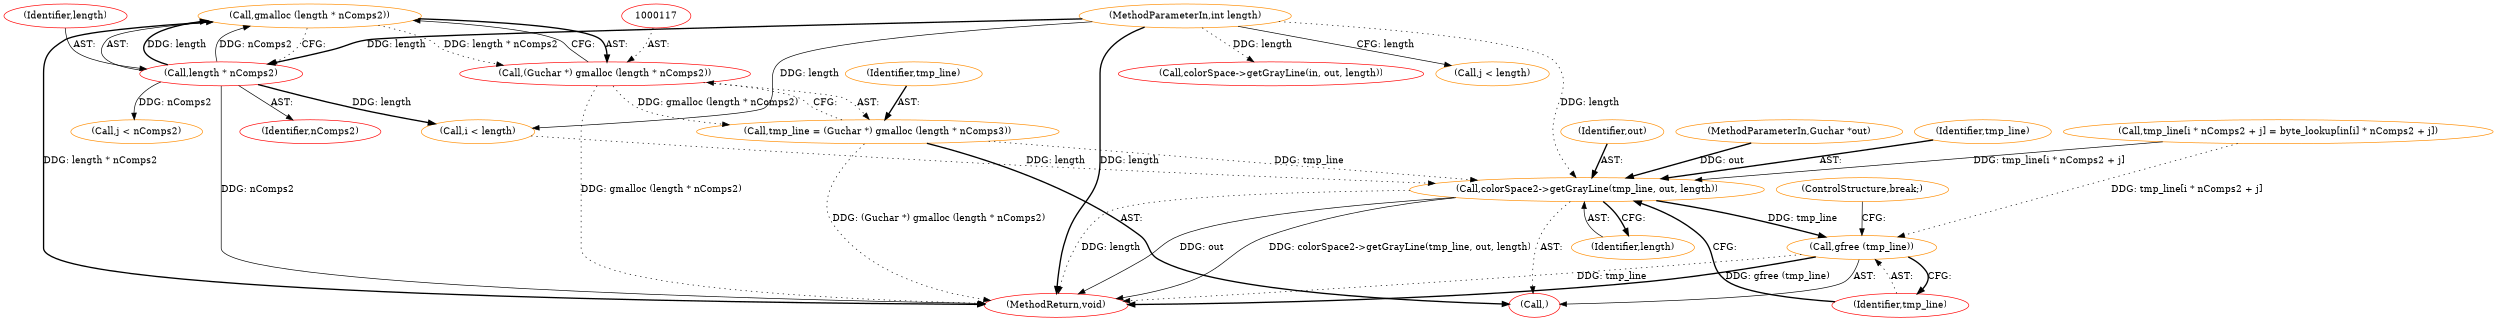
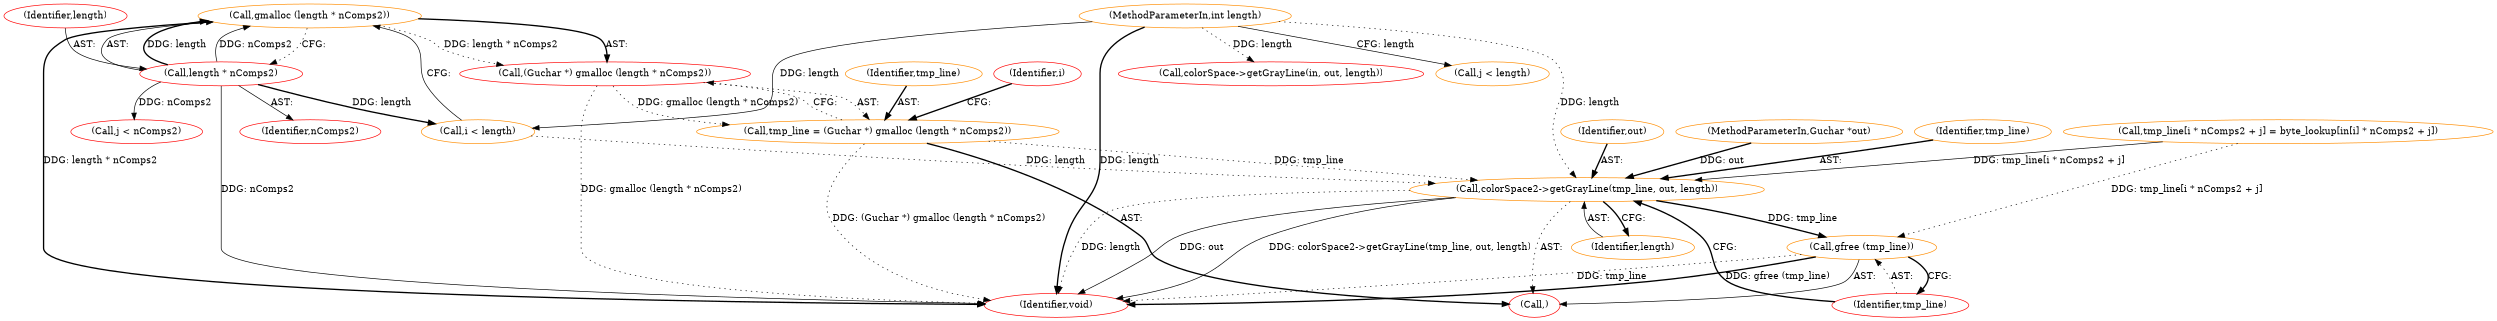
  digraph {
    node [color=darkorange]
    edge [style=dotted]
    n1 [label="(Call,gmalloc (length * nComps2))"]
    n2 [color=red label="(Call,length * nComps2)"]
    n3 [color=red label="(Call,(Guchar *) gmalloc (length * nComps2))"]
-   n4 [color=red label="(MethodReturn,void)"]
-   n5 [label="(Call,j < nComps2)"]
+   n4 [color=red label="(Identifier,void)"]
+   n5 [color=red label="(Call,j < nComps2)"]
    n6 [color=red label="(Identifier,nComps2)"]
    n7 [label="(Call,i < length)"]
-   n8 [label="(Call,tmp_line = (Guchar *) gmalloc (length * nComps3))"]
+   n8 [label="(Call,tmp_line = (Guchar *) gmalloc (length * nComps2))"]
    n9 [label="(Call,colorSpace2->getGrayLine(tmp_line, out, length))"]
    n10 [label="(MethodParameterIn,int length)"]
    n11 [label="(Call,j < length)"]
    n12 [color=red label="(Call,colorSpace->getGrayLine(in, out, length))"]
    n13 [color=red label="(Call,)"]
    n14 [label="(Call,gfree (tmp_line))"]
    n15 [label="(Identifier,length)"]
    n16 [color=red label="(Identifier,tmp_line)"]
    n17 [label="(MethodParameterIn,Guchar *out)"]
    n18 [color=red label="(Identifier,length)"]
    n19 [label="(Identifier,tmp_line)"]
    n20 [label="(Identifier,tmp_line)"]
-   n21 [label="(ControlStructure,break;)"]
    n22 [label="(Call,tmp_line[i * nComps2 + j] = byte_lookup[in[i] * nComps2 + j])"]
    n23 [label="(Identifier,out)"]
-   1000117 [color=red]
+   n24 [color=red label="(Identifier,i)"]
    n1 -> n2 [label="CFG: "]
    n1 -> n3 [label="AST: " style=bold]
    n1 -> n3 [label="DDG: length * nComps2"]
    n1 -> n4 [label="DDG: length * nComps2" style=bold]
    n2 -> n1 [label="AST: " style=solid]
    n2 -> n1 [label="DDG: length" style=bold]
    n2 -> n1 [label="DDG: nComps2" style=solid]
    n2 -> n4 [label="DDG: nComps2" style=solid]
    n2 -> n5 [label="DDG: nComps2" style=solid]
    n2 -> n6 [label="AST: " style=solid]
    n2 -> n7 [label="DDG: length" style=bold]
-   n3 -> n1 [label="CFG: " style=solid]
+   n7 -> n1 [label="CFG: " style=solid]
    n3 -> n4 [label="DDG: gmalloc (length * nComps2)"]
    n3 -> n8 [label="AST: "]
    n3 -> n8 [label="DDG: gmalloc (length * nComps2)"]
    n7 -> n9 [label="DDG: length"]
    n8 -> n3 [label="CFG: "]
    n8 -> n4 [label="DDG: (Guchar *) gmalloc (length * nComps2)"]
    n8 -> n9 [label="DDG: tmp_line"]
    n8 -> n13 [label="AST: " style=bold]
    n9 -> n4 [label="DDG: colorSpace2->getGrayLine(tmp_line, out, length)" style=solid]
    n9 -> n4 [label="DDG: length"]
    n9 -> n4 [label="DDG: out" style=solid]
    n9 -> n13 [label="AST: "]
    n9 -> n14 [label="DDG: tmp_line" style=bold]
    n9 -> n15 [label="CFG: " style=bold]
-   n10 -> n2 [label="DDG: length" style=bold]
    n10 -> n4 [label="DDG: length" style=bold]
    n10 -> n7 [label="DDG: length" style=solid]
    n10 -> n9 [label="DDG: length"]
    n10 -> n11 [label="CFG: length" style=solid]
    n10 -> n12 [label="DDG: length"]
    n14 -> n4 [label="DDG: tmp_line"]
    n14 -> n4 [label="DDG: gfree (tmp_line)" style=bold]
    n14 -> n13 [label="AST: " style=solid]
    n14 -> n16 [label="CFG: " style=bold]
    n15 -> n9 [label="AST: " style=solid]
    n16 -> n9 [label="CFG: " style=bold]
    n16 -> n14 [label="AST: "]
    n17 -> n9 [label="DDG: out" style=bold]
    n18 -> n2 [label="AST: " style=solid]
    n19 -> n8 [label="AST: " style=bold]
    n20 -> n9 [label="AST: " style=bold]
-   n21 -> n14 [label="CFG: " style=solid]
    n22 -> n9 [label="DDG: tmp_line[i * nComps2 + j]" style=solid]
    n22 -> n14 [label="DDG: tmp_line[i * nComps2 + j]"]
    n23 -> n9 [label="AST: " style=bold]
-   1000117 -> n3 [label="AST: "]
+   n24 -> n8 [label="CFG: " style=bold]
  }
